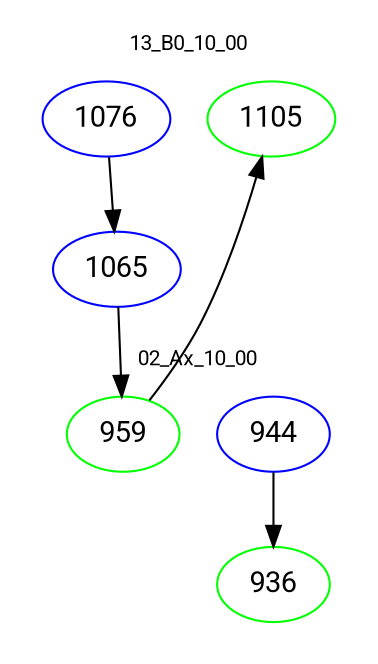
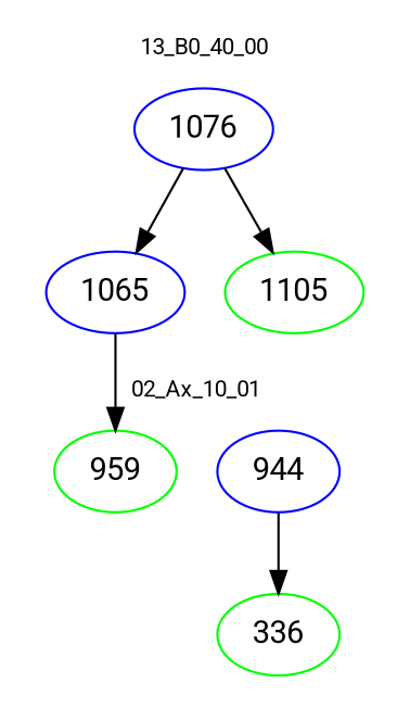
  digraph {
    fontname=Roboto
    node [color=blue fontname=Roboto]
    edge [color=black fontname=Roboto]
    n1 [label=944]
-   n2 [color=green label=936]
+   n2 [color=green label=336]
    n3 [color=green label=959]
    n4 [label=1076]
    n5 [label=1065]
    n6 [color=green label=1105]
    subgraph cluster_1 {
      color=white
      fontsize=10
-     label="02_Ax_10_00"
+     label="02_Ax_10_01"
      n1
      n2
      n3
    }
    subgraph cluster_2 {
      color=white
      fontsize=10
-     label="13_B0_10_00"
+     label="13_B0_40_00"
      n4
      n5
      n6
    }
    n1 -> n2
    n4 -> n5
-   n3 -> n6
+   n4 -> n6
    n5 -> n3
  }
